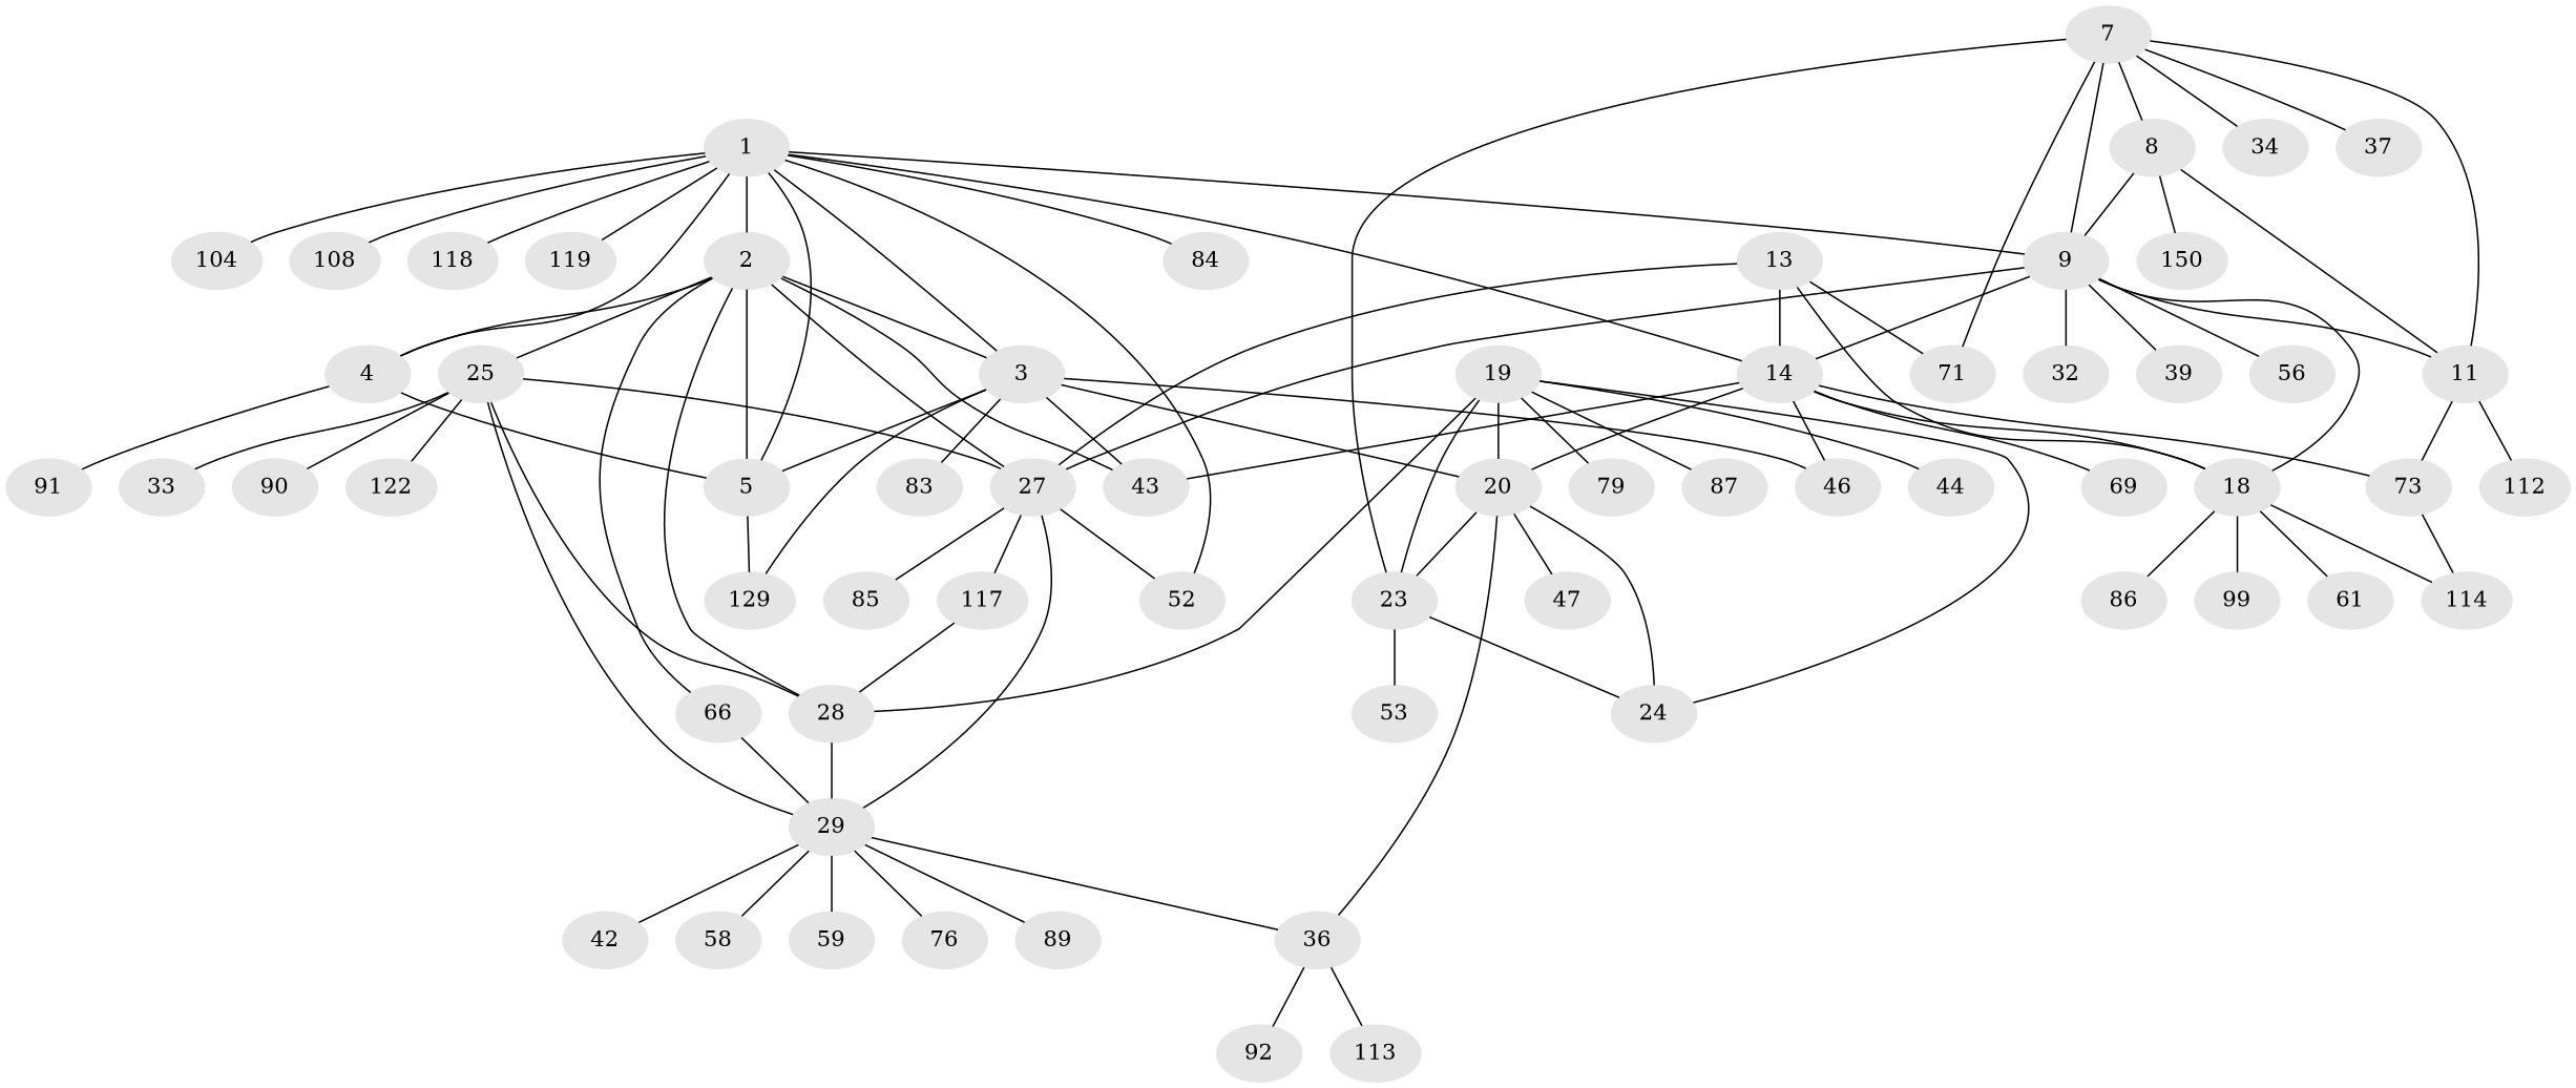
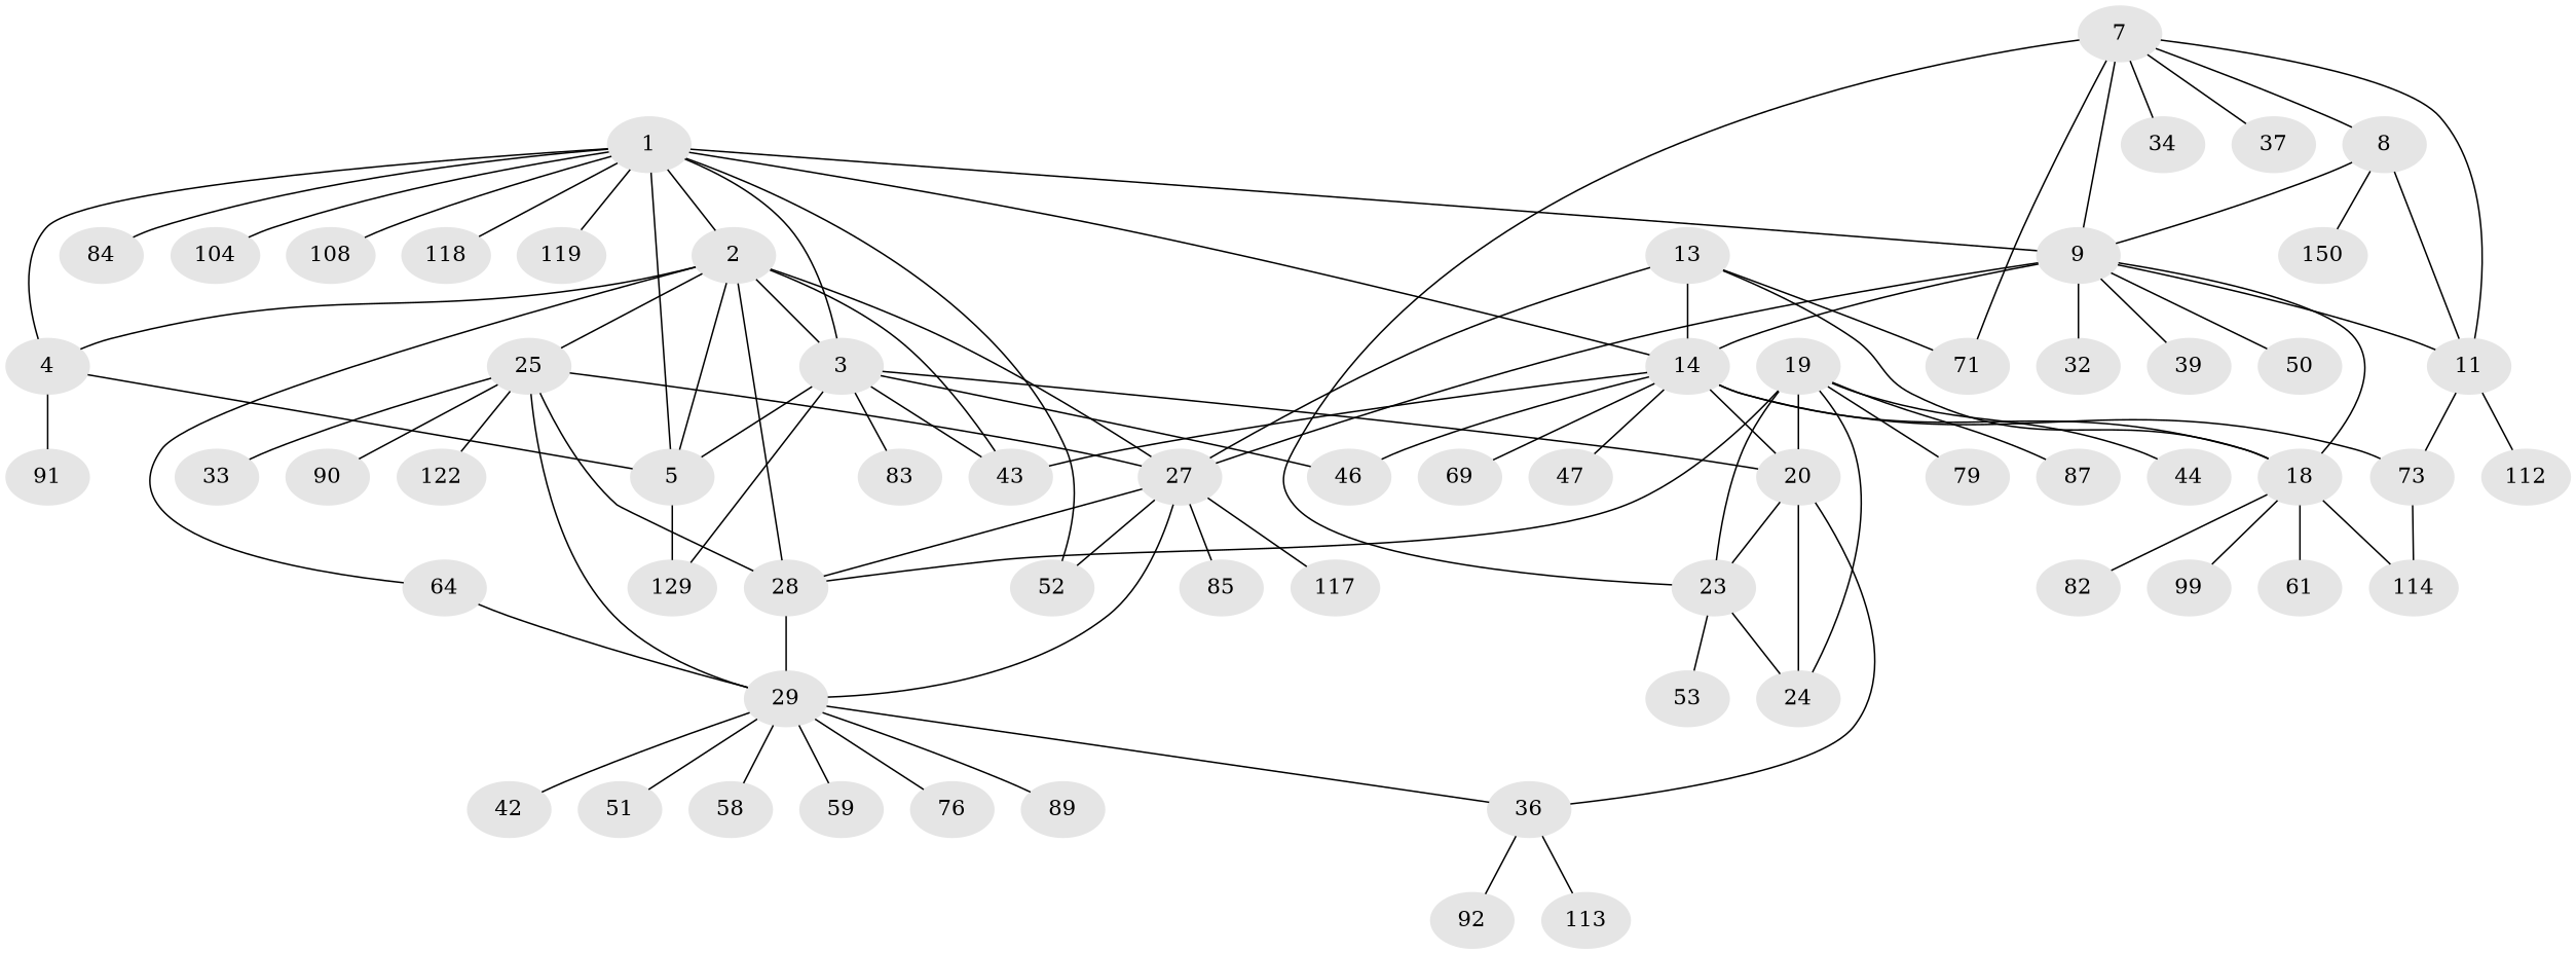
  graph {
    node [color=gray90 style=filled]
    2 [super="+106+131+6"]
    3 [super="+57"]
    4
    5
    25
    27
    28
    43 [super="+49+63"]
-   64 [super="+98" label=66]
+   64 [super="+98"]
    1
    9 [super="+48+93+10"]
    14 [super="+15+16"]
    52
    84
    104
    108
    118
    119
    20 [super="+21"]
    46
    83
    129
    n23 [label=91]
    11
    18
    32
    39
-   50 [super="+121" label=56]
+   50 [super="+121"]
    73 [super="+75+101+123"]
    69
    29 [super="+30+41"]
    33
    90
    122
    85
    117
    36
    42
+   51
    58
    59 [super="+68"]
    76
    89
    23
    24 [super="+77+67+97+78+60"]
    47 [super="+132+94"]
    7 [super="+12"]
    8
    34
    37
    71
    n52 [label=150]
    112
    53
    61
-   82 [label=86]
+   82
    99
    114
    13 [super="+45+31"]
    19 [super="+70"]
    44
    79
    87
    92
    113
    2 -- 3 [weight=2]
    2 -- 4 [weight=2]
    2 -- 5 [weight=2]
    2 -- 25
    2 -- 27
    2 -- 28
    2 -- 43
    2 -- 64
    3 -- 5
    3 -- 43
    3 -- 20
    3 -- 46
    3 -- 83
    3 -- 129
    4 -- 5
    4 -- n23
    5 -- 129
    25 -- 27
    25 -- 28
    25 -- 29 [weight=2]
    25 -- 33
    25 -- 90
    25 -- 122
-   117 -- 28
+   27 -- 28
    27 -- 52
    27 -- 29 [weight=2]
    27 -- 85
    27 -- 117
    28 -- 29 [weight=2]
    64 -- 29 [weight=2]
    1 -- 2 [weight=2]
    1 -- 3
    1 -- 4
    1 -- 5
    1 -- 9
    1 -- 14
    1 -- 52
    1 -- 84
    1 -- 104
    1 -- 108
    1 -- 118
    1 -- 119
    9 -- 27
    9 -- 14
    9 -- 11 [weight=2]
    9 -- 18
    9 -- 32
    9 -- 39
    9 -- 50
    14 -- 43
    14 -- 20
    14 -- 46
    14 -- 18 [weight=4]
    14 -- 73
    14 -- 69
    20 -- 36
    20 -- 23 [weight=3]
    20 -- 24 [weight=3]
-   20 -- 47
+   14 -- 47
    11 -- 73
    11 -- 112
    18 -- 61
    18 -- 82
    18 -- 99
    18 -- 114
    73 -- 114
    29 -- 36
    29 -- 42
+   29 -- 51
    29 -- 58
    29 -- 59
    29 -- 76
    29 -- 89
    36 -- 92
    36 -- 113
    23 -- 24
    23 -- 53
    7 -- 9 [weight=4]
    7 -- 11 [weight=2]
    7 -- 23
    7 -- 8 [weight=2]
    7 -- 34
    7 -- 37
    7 -- 71
    8 -- 9 [weight=2]
    8 -- 11
    8 -- n52
    13 -- 27
    13 -- 14 [weight=4]
    13 -- 18
    13 -- 71
    19 -- 28
    19 -- 20 [weight=3]
    19 -- 23
    19 -- 24
    19 -- 44
    19 -- 79
    19 -- 87
  }
